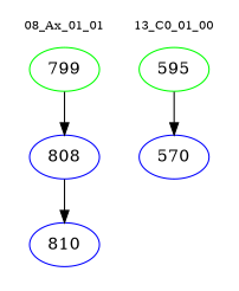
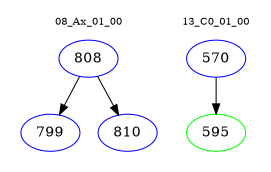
  digraph {
    node [color=blue]
    edge [color=black]
    n1 [label=808]
-   n2 [color=green label=799]
+   n2 [label=799]
    n3 [label=810]
    n4 [label=570]
    n5 [color=green label=595]
    subgraph cluster_1 {
      color=white
      fontsize=10
-     label="08_Ax_01_01"
+     label="08_Ax_01_00"
      n1
      n2
      n3
    }
    subgraph cluster_2 {
      color=white
      fontsize=10
      label="13_C0_01_00"
      n4
      n5
    }
-   n2 -> n1
+   n1 -> n2
    n1 -> n3
-   n5 -> n4
+   n4 -> n5
  }
